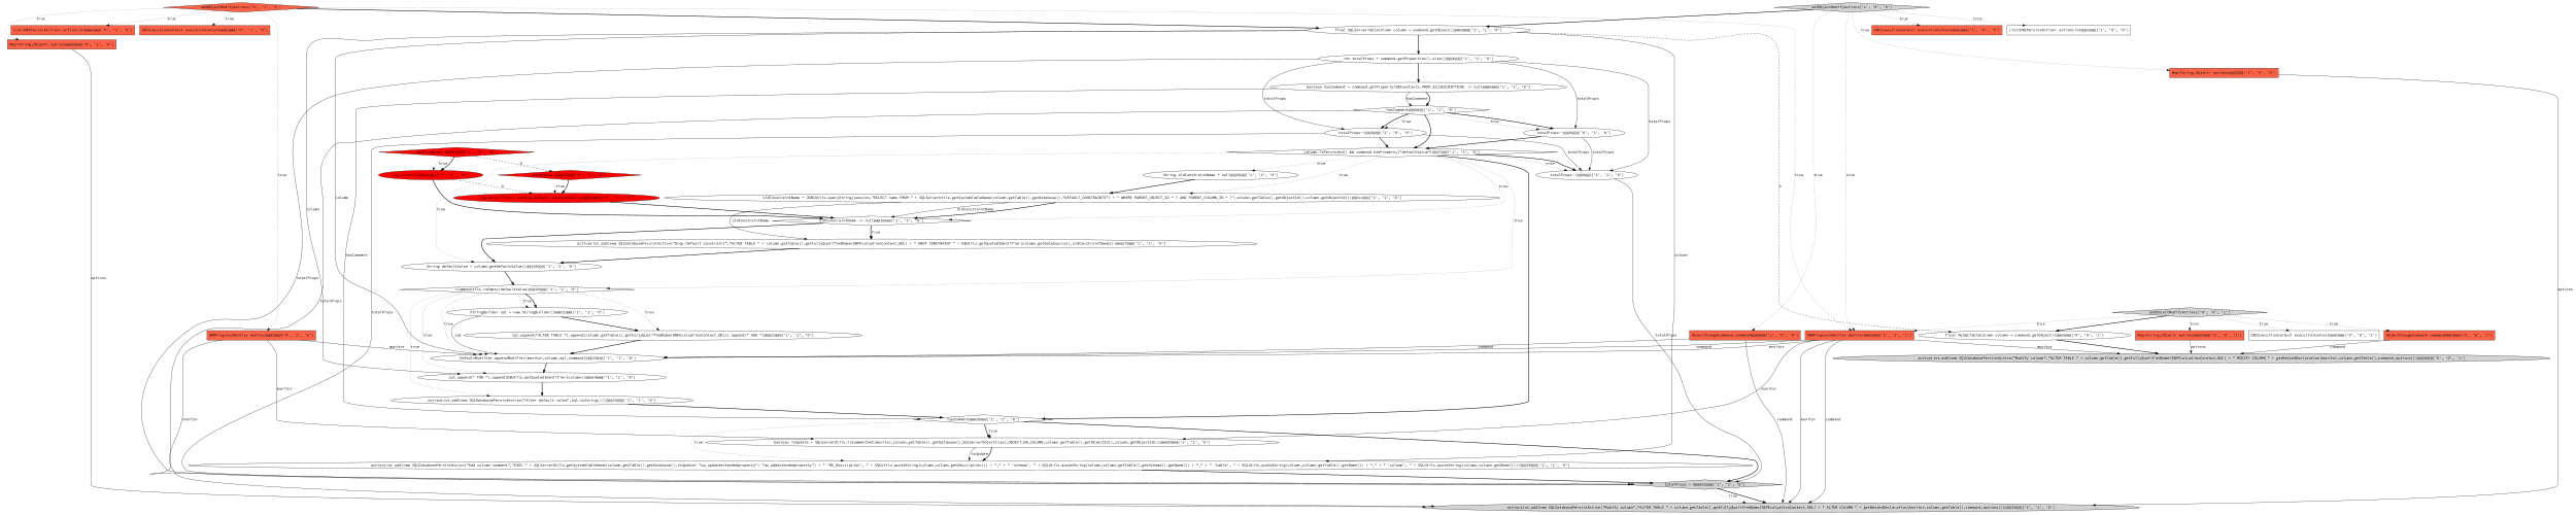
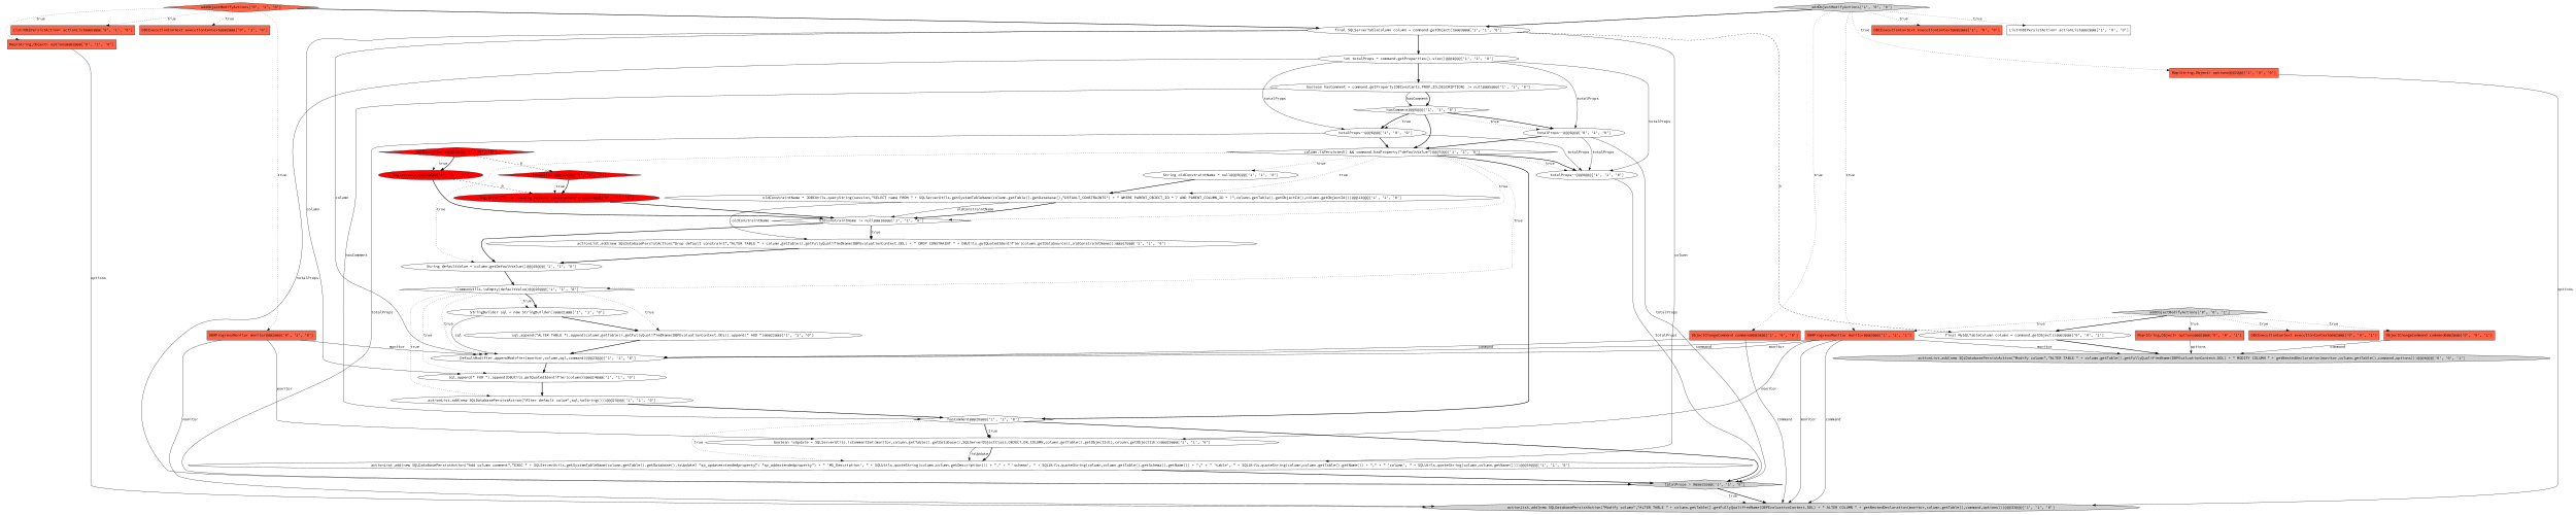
  digraph {
    fontname="Source Code Pro"
    node [fillcolor=white fontname="Source Code Pro" shape=ellipse style=filled]
    edge [fontname="Source Code Pro" style=bold]
    n1 [label="String defaultValue = column.getDefaultValue()@@@19@@@['1', '1', '0']"]
    n2 [label="!CommonUtils.isEmpty(defaultValue)@@@20@@@['1', '1', '0']" shape=diamond]
    n3 [label="actionList.add(new SQLDatabasePersistAction(\"Alter default value\",sql.toString()))@@@25@@@['1', '1', '0']"]
    n4 [label="sql.append(\" FOR \").append(DBUtils.getQuotedIdentifier(column))@@@24@@@['1', '1', '0']"]
    n5 [label="sql.append(\"ALTER TABLE \").append(column.getTable().getFullyQualifiedName(DBPEvaluationContext.DDL)).append(\" ADD \")@@@22@@@['1', '1', '0']"]
    n6 [label="StringBuilder sql = new StringBuilder()@@@21@@@['1', '1', '0']"]
    n7 [label="DefaultModifier.appendModifier(monitor,column,sql,command)@@@23@@@['1', '1', '0']"]
    n8 [fillcolor=tomato label="addObjectModifyActions['0', '1', '0']" shape=diamond]
    n9 [fillcolor=tomato label="Map<String,Object> options@@@2@@@['0', '1', '0']" shape=box]
    n10 [label="final SQLServerTableColumn column = command.getObject()@@@3@@@['1', '1', '0']"]
    n11 [fillcolor=tomato label="DBRProgressMonitor monitor@@@2@@@['1', '1', '1']" shape=box]
    n12 [fillcolor=tomato label="List<DBEPersistAction> actionList@@@2@@@['0', '1', '0']" shape=box]
    n13 [fillcolor=tomato label="DBRProgressMonitor monitor@@@2@@@['0', '1', '0']" shape=box]
    n14 [fillcolor=tomato label="DBCExecutionContext executionContext@@@2@@@['0', '1', '0']" shape=box]
    n15 [fillcolor=lightgray label="actionList.add(new SQLDatabasePersistAction(\"Modify column\",\"ALTER TABLE \" + column.getTable().getFullyQualifiedName(DBPEvaluationContext.DDL) + \" ALTER COLUMN \" + getNestedDeclaration(monitor,column.getTable(),command,options)))@@@33@@@['1', '1', '0']"]
    n16 [label="final MySQLTableColumn column = command.getObject()@@@3@@@['0', '0', '1']"]
    n17 [label="actionList.add(new SQLDatabasePersistAction(\"Add column comment\",\"EXEC \" + SQLServerUtils.getSystemTableName(column.getTable().getDatabase(),isUpdate? \"sp_updateextendedproperty\": \"sp_addextendedproperty\") + \" 'MS_Description', \" + SQLUtils.quoteString(column,column.getDescription()) + \",\" + \" 'schema', \" + SQLUtils.quoteString(column,column.getTable().getSchema().getName()) + \",\" + \" 'table', \" + SQLUtils.quoteString(column,column.getTable().getName()) + \",\" + \" 'column', \" + SQLUtils.quoteString(column,column.getName())))@@@30@@@['1', '1', '0']"]
    n18 [label="int totalProps = command.getProperties().size()@@@4@@@['1', '1', '0']"]
    n19 [fillcolor=lightgray label="actionList.add(new SQLDatabasePersistAction(\"Modify column\",\"ALTER TABLE \" + column.getTable().getFullyQualifiedName(DBPEvaluationContext.DDL) + \" MODIFY COLUMN \" + getNestedDeclaration(monitor,column.getTable(),command,options)))@@@4@@@['0', '0', '1']"]
    n20 [label="boolean isUpdate = SQLServerUtils.isCommentSet(monitor,column.getTable().getDatabase(),SQLServerObjectClass.OBJECT_OR_COLUMN,column.getTable().getObjectId(),column.getObjectId())@@@29@@@['1', '1', '0']"]
    n21 [label="hasComment@@@28@@@['1', '1', '0']" shape=diamond]
    n22 [fillcolor=lightgray label="totalProps > 0@@@32@@@['1', '1', '0']" shape=diamond]
    n23 [fillcolor=tomato label="DBCExecutionContext executionContext@@@2@@@['1', '0', '0']" shape=box]
    n24 [fillcolor=lightgray label="addObjectModifyActions['0', '0', '1']" shape=diamond]
    n25 [fillcolor=tomato label="Map<String,Object> options@@@2@@@['0', '0', '1']" shape=box]
    n26 [fillcolor=tomato label="ObjectChangeCommand command@@@2@@@['0', '0', '1']" shape=box]
-   n27 [label="DBCExecutionContext executionContext@@@2@@@['0', '0', '1']" shape=box]
+   n27 [fillcolor=tomato label="DBCExecutionContext executionContext@@@2@@@['0', '0', '1']" shape=box]
    n28 [label="oldConstraintName = JDBCUtils.queryString(session,\"SELECT name FROM \" + SQLServerUtils.getSystemTableName(column.getTable().getDatabase(),\"DEFAULT_CONSTRAINTS\") + \" WHERE PARENT_OBJECT_ID = ? AND PARENT_COLUMN_ID = ?\",column.getTable().getObjectId(),column.getObjectId())@@@11@@@['1', '1', '0']"]
    n29 [label="oldConstraintName != null@@@16@@@['1', '1', '0']" shape=diamond]
    n30 [label="actionList.add(new SQLDatabasePersistAction(\"Drop default constraint\",\"ALTER TABLE \" + column.getTable().getFullyQualifiedName(DBPEvaluationContext.DDL) + \" DROP CONSTRAINT \" + DBUtils.getQuotedIdentifier(column.getDataSource(),oldConstraintName)))@@@17@@@['1', '1', '0']"]
    n31 [fillcolor=red label="Exception e@@@13@@@['0', '1', '0']" shape=diamond]
    n32 [fillcolor=red label="log.error(\"Error reading default constraints\",e)@@@14@@@['0', '1', '0']"]
    n33 [label="column.isPersisted() && command.hasProperty(\"defaultValue\")@@@7@@@['1', '1', '0']" shape=diamond]
    n34 [label="String oldConstraintName = null@@@9@@@['1', '1', '0']"]
    n35 [label="totalProps--@@@8@@@['1', '1', '0']"]
    n36 [fillcolor=tomato label="ObjectChangeCommand command@@@2@@@['1', '0', '0']" shape=box]
    n37 [label="List<DBEPersistAction> actionList@@@2@@@['1', '0', '0']" shape=box]
    n38 [label="totalProps--@@@6@@@['0', '1', '0']"]
    n39 [label="boolean hasComment = command.getProperty(DBConstants.PROP_ID_DESCRIPTION) != null@@@5@@@['1', '1', '0']"]
    n40 [label="totalProps--@@@6@@@['1', '0', '0']"]
    n41 [label="hasComment@@@6@@@['1', '1', '0']" shape=diamond]
    n42 [fillcolor=red label="log.error(e)@@@14@@@['1', '0', '0']"]
    n43 [fillcolor=red label="SQLException e@@@13@@@['1', '0', '0']" shape=diamond]
    n44 [fillcolor=tomato label="Map<String,Object> options@@@2@@@['1', '0', '0']" shape=box]
    n45 [fillcolor=lightgray label="addObjectModifyActions['1', '0', '0']" shape=diamond]
    n1 -> n2
    n2 -> n3 [label=true style=dotted]
    n2 -> n4 [label=true style=dotted]
    n2 -> n5 [label=true style=dotted]
    n2 -> n6 [label=true style=dotted]
    n2 -> n6
    n2 -> n7 [label=true style=dotted]
    n3 -> n21
    n4 -> n3
    n5 -> n7
    n6 -> n5
    n6 -> n7 [label=sql style=solid]
    n7 -> n4
    n8 -> n9 [label=true style=dotted]
    n8 -> n10
-   n8 -> n11 [label=true style=dotted]
    n8 -> n12 [label=true style=dotted]
    n8 -> n13 [label=true style=dotted]
    n8 -> n14 [label=true style=dotted]
    n9 -> n15 [label=options style=solid]
    n10 -> n4 [label=column style=solid]
    n10 -> n7 [label=column style=solid]
    n10 -> n16 [label=0 style=dashed]
    n10 -> n17 [label=column style=solid]
    n10 -> n18
    n11 -> n7 [label=command style=solid]
    n11 -> n7 [label=monitor style=solid]
    n11 -> n15 [label=monitor style=solid]
    n11 -> n15 [label=command style=solid]
    n11 -> n19 [label=monitor style=solid]
    n11 -> n20 [label=monitor style=solid]
    n13 -> n7 [label=monitor style=solid]
    n13 -> n15 [label=monitor style=solid]
    n13 -> n20 [label=monitor style=solid]
    n16 -> n19
    n17 -> n22
    n18 -> n22 [label=totalProps style=solid]
    n18 -> n35 [label=totalProps style=solid]
    n18 -> n38 [label=totalProps style=solid]
    n18 -> n39
    n18 -> n40 [label=totalProps style=solid]
    n20 -> n17 [label=isUpdate style=solid]
    n20 -> n17
    n21 -> n17 [label=true style=dotted]
    n21 -> n20 [label=true style=dotted]
    n21 -> n20
    n21 -> n22
    n22 -> n15
    n22 -> n15 [label=true style=dotted]
    n24 -> n11 [label=true style=dotted]
    n24 -> n16
    n24 -> n25 [label=true style=dotted]
    n24 -> n26 [label=true style=dotted]
    n24 -> n27 [label=true style=dotted]
    n25 -> n19 [label=options style=solid]
    n26 -> n19 [label=command style=solid]
    n28 -> n29 [label=oldConstraintName style=solid]
    n28 -> n29
    n28 -> n30 [label=oldConstraintName style=solid]
    n29 -> n1
    n29 -> n30
    n29 -> n30 [label=true style=dotted]
    n30 -> n1
    n31 -> n32
    n31 -> n32 [label=true style=dotted]
    n32 -> n29
    n33 -> n1 [label=true style=dotted]
    n33 -> n2 [label=true style=dotted]
    n33 -> n21
    n33 -> n28 [label=true style=dotted]
    n33 -> n29 [label=true style=dotted]
    n33 -> n34 [label=true style=dotted]
    n33 -> n35 [label=true style=dotted]
    n33 -> n35
    n34 -> n28
    n35 -> n22 [label=totalProps style=solid]
    n36 -> n7 [label=command style=solid]
    n36 -> n15 [label=command style=solid]
-   n41 -> n22 [label=totalProps style=solid]
+   n38 -> n22 [label=totalProps style=solid]
    n38 -> n33
    n38 -> n35 [label=totalProps style=solid]
    n39 -> n21 [label=hasComment style=solid]
    n39 -> n41
    n39 -> n41 [label=hasComment style=solid]
    n40 -> n22 [label=totalProps style=solid]
    n40 -> n33
    n40 -> n35 [label=totalProps style=solid]
    n41 -> n33
    n41 -> n38
    n41 -> n38 [label=true style=dotted]
    n41 -> n40 [label=true style=dotted]
    n41 -> n40
    n42 -> n29
    n42 -> n32 [label=0 style=dashed]
    n43 -> n31 [label=0 style=dashed]
    n43 -> n42 [label=true style=dotted]
    n43 -> n42
    n44 -> n15 [label=options style=solid]
    n45 -> n10
    n45 -> n11 [label=true style=dotted]
    n45 -> n23 [label=true style=dotted]
    n45 -> n36 [label=true style=dotted]
    n45 -> n37 [label=true style=dotted]
    n45 -> n44 [label=true style=dotted]
  }
